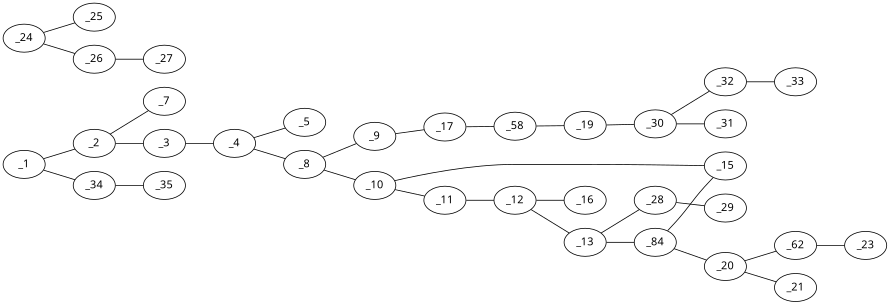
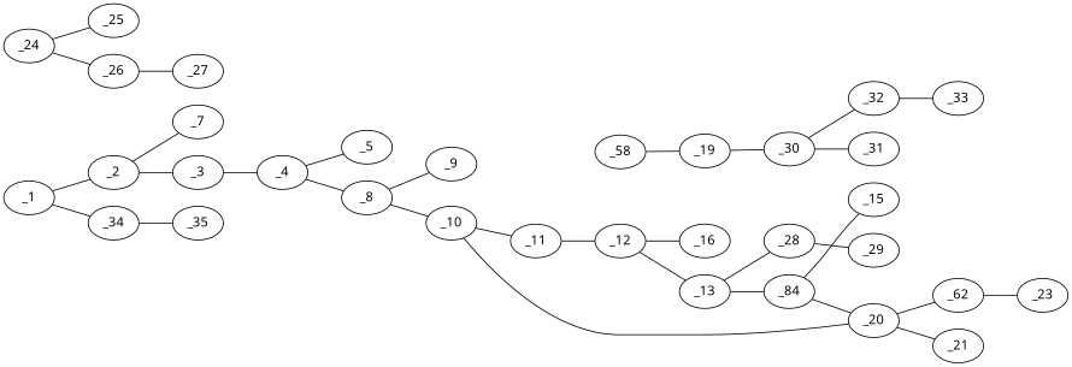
  graph {
    fontname="Noto Sans"
    rankdir=LR
    node [charge=0 chem=1 fontname="Noto Sans" symbol="C  " x=6.3301 y=-3.25]
    edge [fontname="Noto Sans" valence=1]
    _1 [x=5.4641]
    _2 [y=-2.75]
    _34 [chem=2 symbol="O  " x=5.4641 y=-4.25]
    _3 [y=-1.75]
    _7 [chem=10 symbol="Br " x=7.1962]
    _35 [y=-4.75]
    _4 [x=5.4641 y=-1.25]
    _24 [x=3.7321]
    _25 [chem=2 symbol="O  " x=3.732 y=-4.25]
    _26 [chem=2 symbol="O  " x=2.866 y=-2.75]
    _5 [x=4.5981 y=-1.75]
    _8 [x=5.4641 y=-0.25]
    _9 [x=4.5981 y=0.25]
    _10 [y=0.25]
-   _17 [x=4.5981 y=1.25]
    _11 [y=1.25]
    _15 [x=7.1962 y=-0.25]
    _27 [x=2]
    n19 [label=_58 x=3.7321 y=1.75]
    _12 [x=7.1962 y=1.75]
    _19 [x=3.7321 y=2.75]
    _13 [x=8.0622 y=1.25]
    _16 [chem=10 symbol="Br " x=7.1962 y=2.75]
    n24 [label=_84 x=8.0622 y=0.25]
    _28 [chem=2 symbol="O  " x=8.9282 y=1.75]
    _20 [x=8.9282 y=-0.25]
    _29 [x=8.9282 y=2.75]
    _21 [chem=2 symbol="O  " x=8.9282 y=-1.25]
    n29 [chem=2 label=_62 symbol="O  " x=9.7942 y=0.25]
    _23 [x=10.6603 y=-0.25]
    _30 [x=2.866 y=3.25]
    _31 [chem=2 symbol="O  " x=2 y=2.75]
    _32 [chem=2 symbol="O  " x=2.8661 y=4.25]
    _33 [x=2 y=4.75]
    _1 -- _2
    _1 -- _34
    _2 -- _3 [valence=2]
    _2 -- _7
    _34 -- _35
    _3 -- _4
    _4 -- _5 [valence=2]
    _4 -- _8
    _24 -- _25 [valence=2]
    _24 -- _26
    _26 -- _27
    _8 -- _9 [valence=2]
    _8 -- _10
-   _9 -- _17
    _10 -- _11
-   _10 -- _15 [valence=2]
-   _17 -- n19
+   _10 -- _20 [valence=2]
    _11 -- _12 [valence=2]
    n19 -- _19
    _12 -- _13
    _12 -- _16
    _19 -- _30
    _13 -- n24 [valence=2]
    _13 -- _28
    n24 -- _15
    n24 -- _20
    _28 -- _29
    _20 -- _21 [valence=2]
    _20 -- n29
    n29 -- _23
    _30 -- _31 [valence=2]
    _30 -- _32
    _32 -- _33
  }
